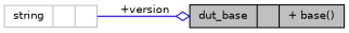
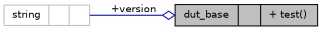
  digraph {
    rankdir=LR
    node [fontname=Helvetica fontsize=10 shape=record style=filled]
-   n1 [color=black fillcolor=grey75 fontcolor=black height=0.2 label="{dut_base\n||+ base()\l}" width=0.4]
+   n1 [color=black fillcolor=grey75 fontcolor=black height=0.2 label="{dut_base\n||+ test()\l}" width=0.4]
    n2 [color=grey75 fillcolor=white height=0.2 label="{string\n||}" width=0.4]
    n2 -> n1 [arrowhead=odiamond color=blue fontname=Helvetica fontsize=10 label=" +version" labelfontname=Helvetica labelfontsize=10 style=solid]
  }
